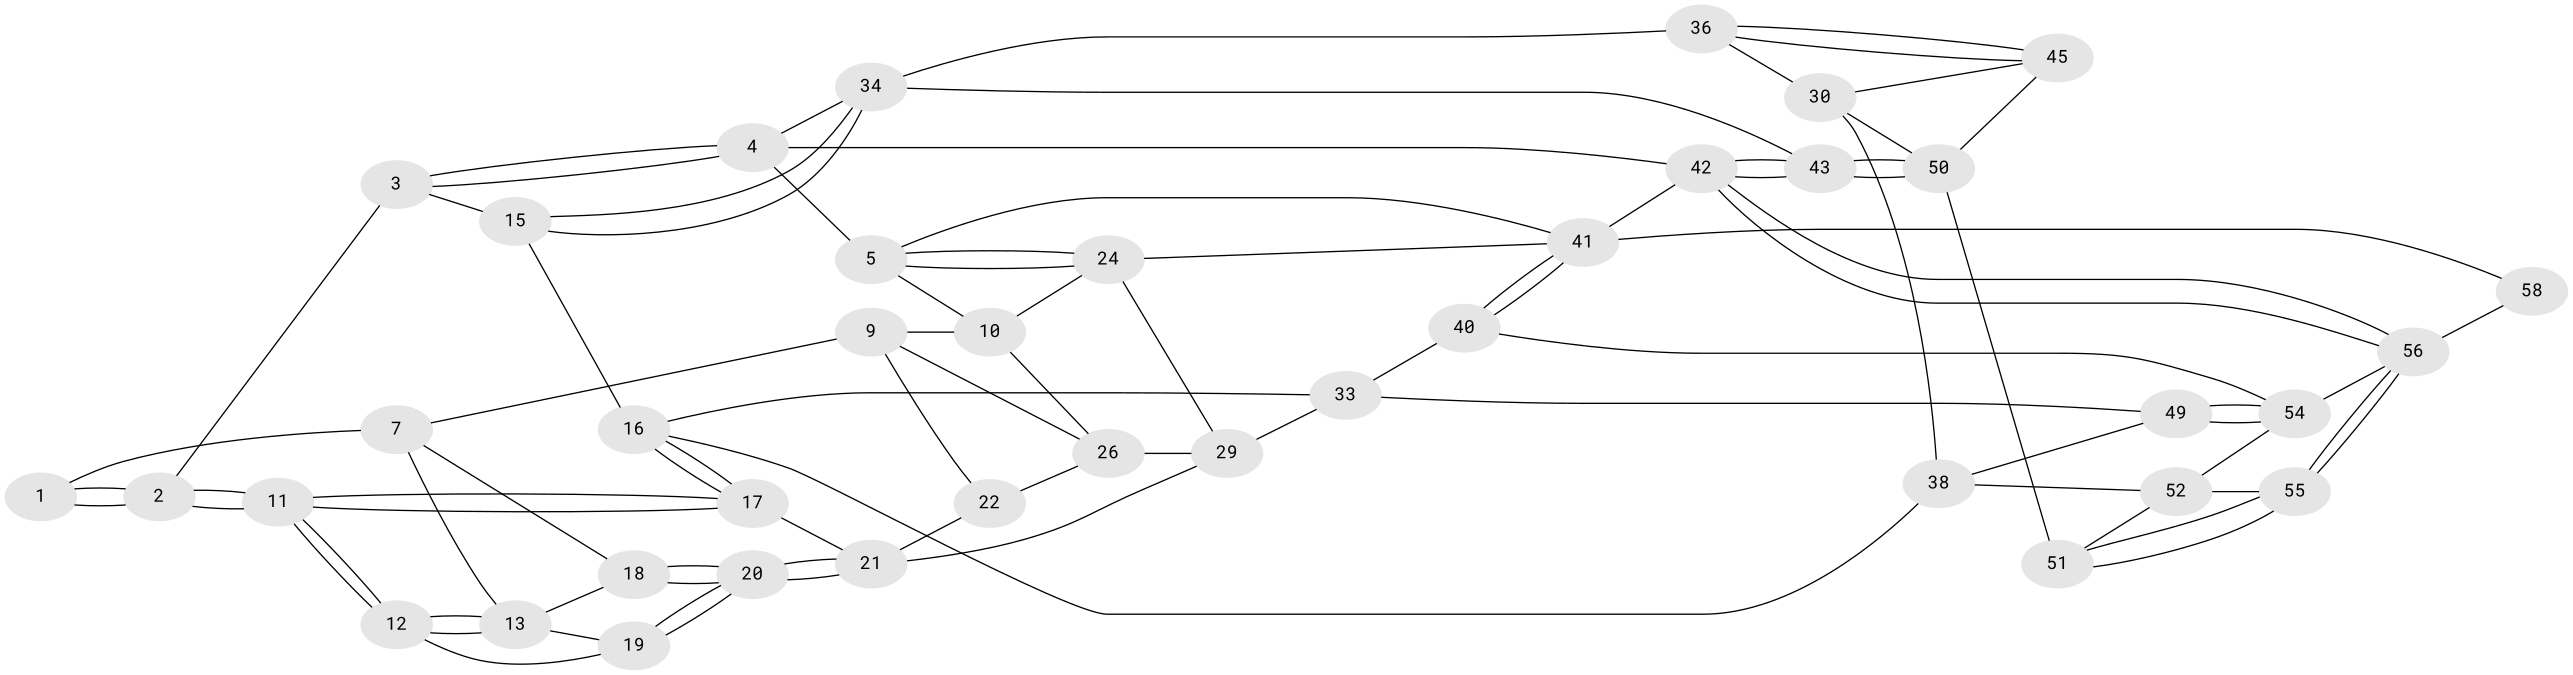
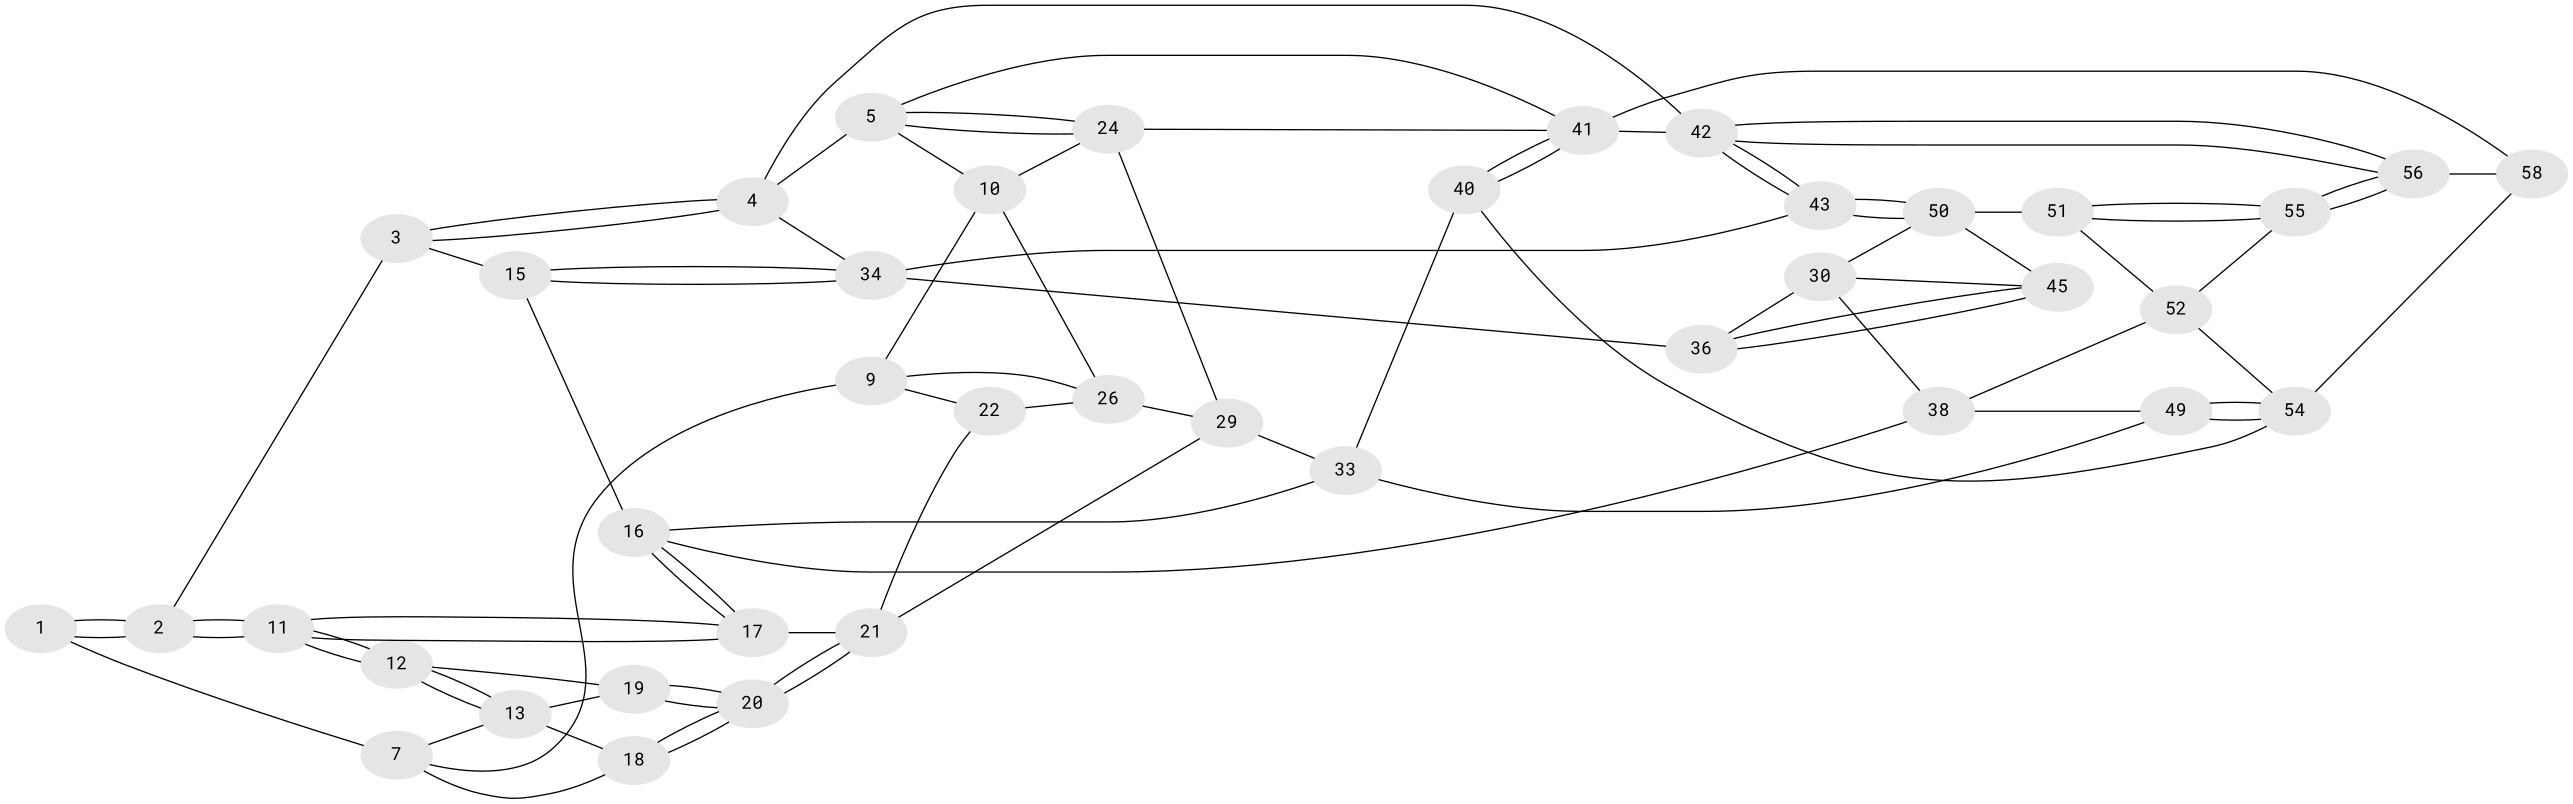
  graph {
    fontname="Roboto Mono"
    rankdir=LR
    node [color=gray90 fontname="Roboto Mono" style=filled]
    edge [fontname="Roboto Mono"]
    1
    2
    7 [super="+8"]
    3
    11
    9 [super="+23"]
    13 [super="+14"]
    18
    4
    15
    12
    17
    5 [super="+6"]
    34 [super="+35"]
    42
    16 [super="+32"]
    10 [super="+25"]
    24 [super="+30"]
    41 [super="+47"]
    36
    43 [super="+44"]
    56
    26 [super="+28"]
    29 [super="+31"]
    58
    22
    19
    20
    21 [super="+27"]
    33 [super="+39"]
    38 [super="+48"]
    40
    49
    52 [super="+53"]
    54 [super="+57"]
    n36 [label=30 super="+46"]
    45
    50
    51
    55
    1 -- 2
    1 -- 2
    1 -- 7
    2 -- 3
    2 -- 11
    2 -- 11
    7 -- 9
    7 -- 13
    7 -- 18
    3 -- 4
    3 -- 4
    3 -- 15
    11 -- 12
    11 -- 12
    11 -- 17
    11 -- 17
    9 -- 10
    9 -- 26
    9 -- 22
    13 -- 18
    13 -- 19
    18 -- 20
    18 -- 20
    4 -- 5
    4 -- 34
    4 -- 42
    15 -- 34
    15 -- 34
    15 -- 16
    12 -- 13
    12 -- 13
    12 -- 19
    17 -- 21
    5 -- 10
    5 -- 24
    5 -- 24
    5 -- 41
    34 -- 36
    34 -- 43
    42 -- 43
    42 -- 43
    42 -- 56
    42 -- 56
    16 -- 17
    16 -- 17
    16 -- 33
    16 -- 38
    10 -- 24
    10 -- 26
    24 -- 41
    24 -- 29
    41 -- 42
    41 -- 58
    36 -- n36
    36 -- 45
    36 -- 45
    43 -- 50
    43 -- 50
    56 -- 58
    26 -- 29
    29 -- 33
    22 -- 26
    19 -- 20
    19 -- 20
    20 -- 21
    20 -- 21
    21 -- 29
    21 -- 22
    33 -- 40
    33 -- 49
    38 -- 49
    38 -- 52
    40 -- 41
    40 -- 41
    40 -- 54
    49 -- 54
    49 -- 54
    52 -- 54
    52 -- 55
-   54 -- 56
+   54 -- 58
    n36 -- 38
    n36 -- 45
    n36 -- 50
    50 -- 45
    50 -- 51
    51 -- 52
    51 -- 55
    51 -- 55
    55 -- 56
    55 -- 56
  }
